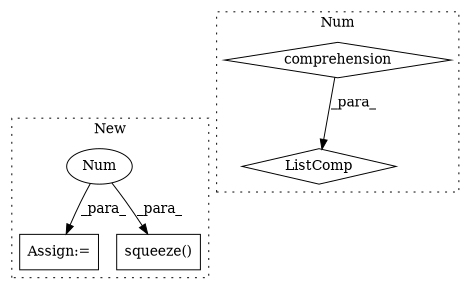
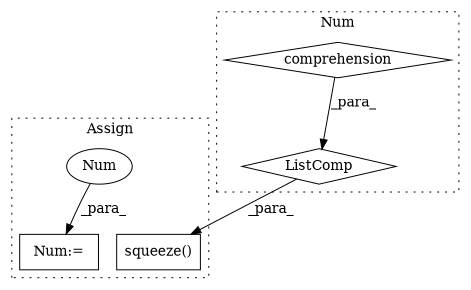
  digraph {
    node [l=3 shape=diamond]
    n1 [a=106 l=31 label=ListComp s=1967]
    n2 [a=45 label=comprehension s=1975]
    n3 [a=75 l="13,1" label="squeeze()" s="1780,1794" shape=box]
-   n4 [a=68 label="Assign:=" s=1752 shape=box]
+   n4 [a=68 label="Num:=" s=1752 shape=box]
    n5 [a=76 l=1 label=Num s=1793 shape=ellipse]
    subgraph cluster_1 {
      label=Num
      style=dotted
      n1
      n2
    }
    subgraph cluster_2 {
-     label=New
+     label=Assign
      style=dotted
      n3
      n4
      n5
    }
    n2 -> n1 [label=_para_]
-   n5 -> n3 [label=_para_]
+   n1 -> n3 [label=_para_]
    n5 -> n4 [label=_para_]
  }
